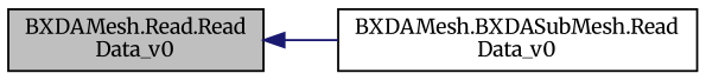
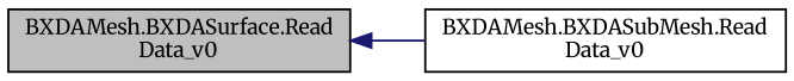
  digraph {
    rankdir=LR
    fontname=Merriweather
    node [color=black fontname=Merriweather fontsize=10 shape=record style=filled]
-   n1 [fillcolor=grey75 fontcolor=black height=0.2 label="BXDAMesh.Read.Read\lData_v0" width=0.4]
+   n1 [fillcolor=grey75 fontcolor=black height=0.2 label="BXDAMesh.BXDASurface.Read\lData_v0" width=0.4]
    n2 [fillcolor=white height=0.2 label="BXDAMesh.BXDASubMesh.Read\lData_v0" width=0.4]
    n1 -> n2 [color=midnightblue dir=back fontname=Merriweather fontsize=10 labelfontname=Helvetica labelfontsize=10 style=solid]
  }
